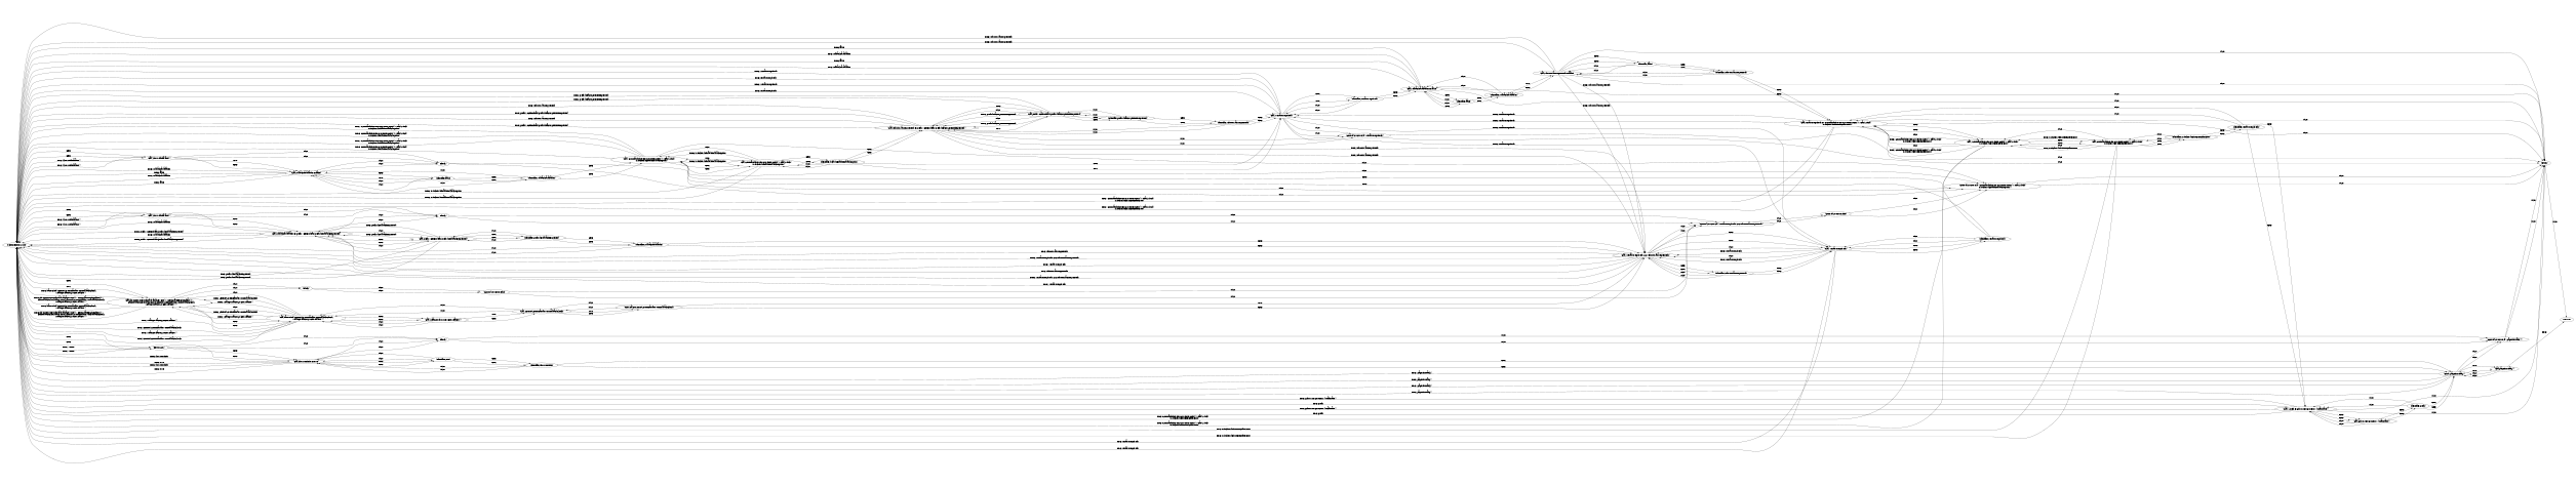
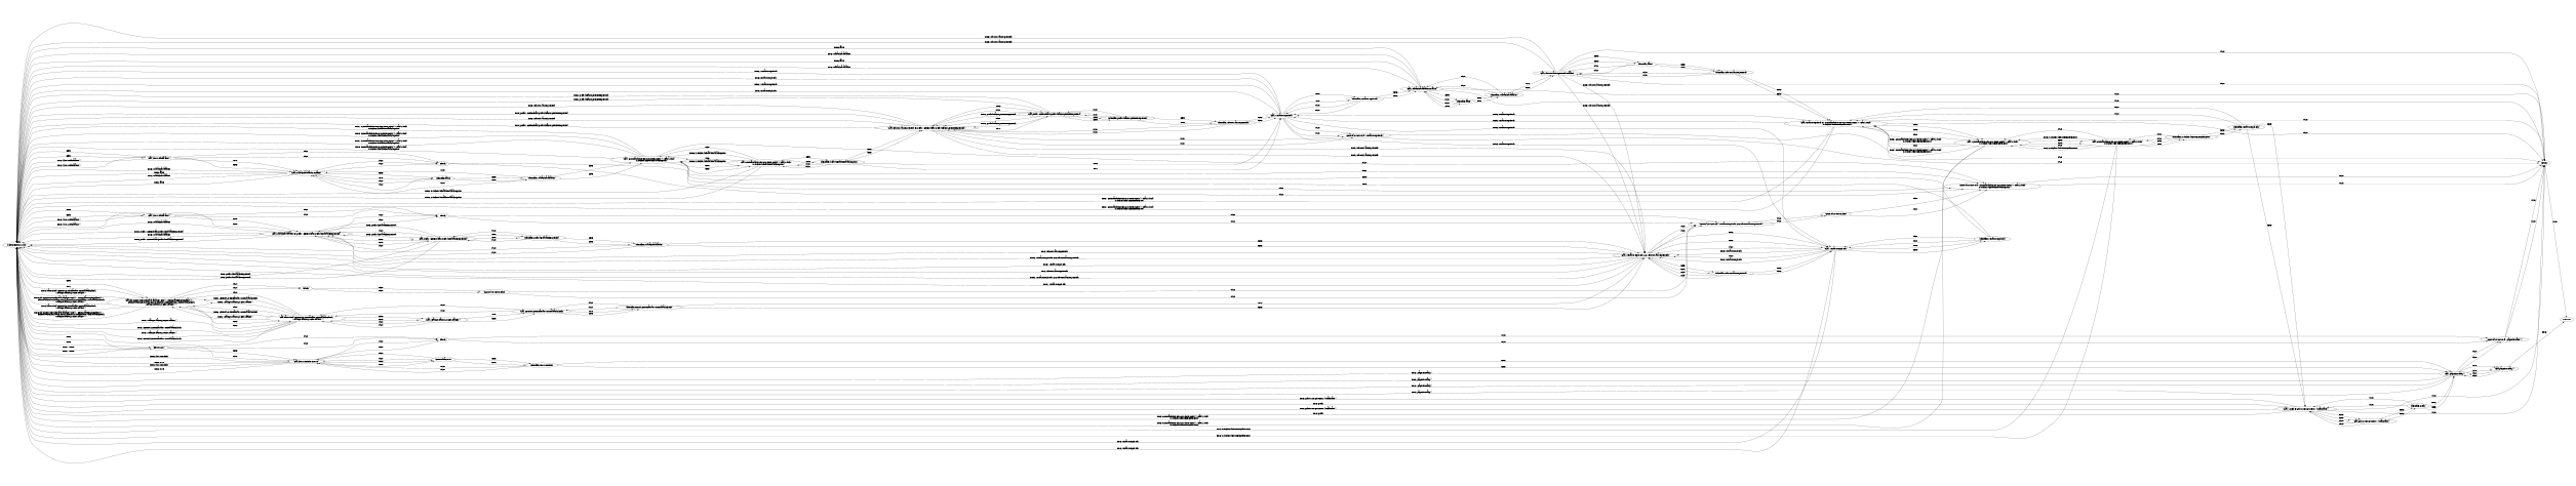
  digraph {
    rankdir=LR
    n1 [label="(MethodReturn,void)"]
    n2 [label="(Call,ShowWithParams())"]
    n3 [label="(Call,ShowWithParams())"]
    n4 [label="(Call,chromeos::DBusThreadManager::Get()->GetUpdateEngineClient()->\n        CanRollbackCheck(base::Bind(&ResetScreenHandler::OnRollbackCheck,\n        weak_ptr_factory_.GetWeakPtr())))"]
    n5 [label="(Return,ptr;)"]
    n6 [label="(Block,)"]
    n7 [label="(Call,rollback_available_ = false)"]
    n8 [label="(Block,)"]
    n9 [label="(Call,rollback_available_ = prefs->GetBoolean(prefs::kRollbackRequested))"]
    n10 [label="(Block,)"]
    n11 [label="(Call,base::Bind(&ResetScreenHandler::OnRollbackCheck,\n        weak_ptr_factory_.GetWeakPtr()))"]
    n12 [label="(Block,)"]
    n13 [label="(Call,show_on_init_ = true)"]
    n14 [label="(Block,)"]
    1000101
    n16 [label="(Call,reboot_was_requested_ = false)"]
    n17 [label="(Identifier,false)"]
    n18 [label="(Call,!restart_required_ && reboot_was_requested_)"]
    n19 [label="(Identifier,reboot_was_requested_)"]
    n20 [label="(Call,!restart_required_)"]
    n21 [label="(Identifier,reboot_was_requested_)"]
    n22 [label="(ControlStructure,if (!restart_required_ && reboot_was_requested_))"]
    n23 [label="(Call,restart_required_ = !CommandLine::ForCurrentProcess()->HasSwitch(\n      switches::kFirstExecAfterBoot))"]
    n24 [label="(Call,!restart_required_)"]
    n25 [label="(Call,!CommandLine::ForCurrentProcess()->HasSwitch(\n      switches::kFirstExecAfterBoot))"]
    n26 [label="(Identifier,false)"]
    n27 [label="(Call,rollback_available_ = false)"]
    n28 [label="(Identifier,rollback_available_)"]
    n29 [label="(ControlStructure,if (!restart_required_))"]
    n30 [label="(Identifier,restart_required_)"]
    n31 [label="(Identifier,restart_required_)"]
    n32 [label="(Call,prefs->GetBoolean(prefs::kFactoryResetRequested))"]
    n33 [label="(Identifier,prefs::kFactoryResetRequested)"]
    n34 [label="(Call,reboot_was_requested_ = prefs->GetBoolean(prefs::kFactoryResetRequested))"]
    n35 [label="(Identifier,reboot_was_requested_)"]
    n36 [label="(ControlStructure,if (!CommandLine::ForCurrentProcess()->HasSwitch(\n          switches::kEnableRollbackOption)))"]
    n37 [label="(Call,!CommandLine::ForCurrentProcess()->HasSwitch(\n          switches::kEnableRollbackOption))"]
    n38 [label="(Call,CommandLine::ForCurrentProcess()->HasSwitch(\n          switches::kEnableRollbackOption))"]
    n39 [label="(Identifier,local::kEnableRollbackOption)"]
    n40 [label="(Identifier,false)"]
    n41 [label="(Identifier,rollback_available_)"]
    n42 [label="(ControlStructure,else)"]
    n43 [label="(Call,prefs->GetBoolean(prefs::kRollbackRequested))"]
    n44 [label="(Identifier,prefs::kRollbackRequested)"]
    n45 [label="(Identifier,rollback_available_)"]
    n46 [label="(ControlStructure,if (!page_is_state()))"]
-   n47 [label="(Bind,!page_is_ready())"]
+   n47 [label="(Call,!page_is_ready())"]
    n48 [label="(Call,page_is_ready())"]
    n49 [label="(ControlStructure,else)"]
-   n50 [label="(Call,weak_ptr_browser_.GetWeakPtr())"]
+   n50 [label="(Call,weak_ptr_factory_.GetWeakPtr())"]
    n51 [label="(Call,&ResetScreenHandler::OnRollbackCheck)"]
-   n52 [label="(GetWeakPtr,ResetScreenHandler::OnRollbackCheck)"]
-   n53 [label="(Identifier,true)"]
+   n52 [label="(Identifier,ResetScreenHandler::OnRollbackCheck)"]
+   n53 [label="(GetBoolean,true)"]
    n54 [label="(Identifier,show_on_init_)"]
    n55 [label="(Call,* prefs = g_browser_process->local_state())"]
    n56 [label="(Call,g_browser_process->local_state())"]
    n57 [label="(Identifier,prefs)"]
    n58 [label="(Call,CommandLine::ForCurrentProcess()->HasSwitch(\n      switches::kFirstExecAfterBoot))"]
    n59 [label="(Identifier,restart_required_)"]
    n60 [label="(Identifier,switches::kFirstExecAfterBoot)"]
    n1 -> n2 [label="CFG: "]
    n1 -> n2 [label="CFG: "]
    n1 -> n3 [label="CFG: "]
    n1 -> n3 [label="CFG: "]
    n1 -> n4 [label="CFG: "]
    n1 -> n4 [label="CFG: "]
    n1 -> n5 [label="CFG: "]
    n1 -> n5 [label="CFG: "]
    n2 -> n1 [label="DDG: ShowWithParams()"]
    n2 -> n1 [label="DDG: ShowWithParams()"]
    n2 -> n6 [label="AST: "]
    n2 -> n6 [label="AST: "]
    n2 -> n7 [label="CFG: "]
    n2 -> n7 [label="CFG: "]
    n3 -> n1 [label="DDG: ShowWithParams()"]
    n3 -> n1 [label="DDG: ShowWithParams()"]
    n3 -> n8 [label="AST: "]
    n3 -> n8 [label="AST: "]
    n3 -> n9 [label="CFG: "]
    n3 -> n9 [label="CFG: "]
    n4 -> n1 [label="DDG: base::Bind(&ResetScreenHandler::OnRollbackCheck,\n        weak_ptr_factory_.GetWeakPtr())"]
    n4 -> n1 [label="DDG: chromeos::DBusThreadManager::Get()->GetUpdateEngineClient()->\n        CanRollbackCheck(base::Bind(&ResetScreenHandler::OnRollbackCheck,\n        weak_ptr_factory_.GetWeakPtr()))"]
    n4 -> n1 [label="DDG: base::Bind(&ResetScreenHandler::OnRollbackCheck,\n        weak_ptr_factory_.GetWeakPtr())"]
    n4 -> n1 [label="DDG: chromeos::DBusThreadManager::Get()->GetUpdateEngineClient()->\n        CanRollbackCheck(base::Bind(&ResetScreenHandler::OnRollbackCheck,\n        weak_ptr_factory_.GetWeakPtr()))"]
    n4 -> n10 [label="AST: "]
    n4 -> n10 [label="AST: "]
    n4 -> n11 [label="CFG: "]
    n4 -> n11 [label="CFG: "]
    n5 -> n1 [label="DDG: <RET>"]
    n5 -> n1 [label="DDG: <RET>"]
    n5 -> n12 [label="AST: "]
    n5 -> n12 [label="AST: "]
    n5 -> n13 [label="CFG: "]
    n5 -> n13 [label="CFG: "]
    n6 -> n36 [label="AST: "]
    n6 -> n36 [label="AST: "]
    n7 -> n1 [label="DDG: rollback_available_"]
    n7 -> n1 [label="DDG: false"]
    n7 -> n1 [label="DDG: rollback_available_"]
    n7 -> n1 [label="DDG: false"]
    n7 -> n6 [label="AST: "]
    n7 -> n6 [label="AST: "]
    n7 -> n40 [label="CFG: "]
    n7 -> n40 [label="CFG: "]
    n8 -> n22 [label="AST: "]
    n8 -> n22 [label="AST: "]
    n9 -> n1 [label="DDG: rollback_available_"]
    n9 -> n1 [label="DDG: prefs->GetBoolean(prefs::kRollbackRequested)"]
    n9 -> n1 [label="DDG: rollback_available_"]
    n9 -> n1 [label="DDG: prefs->GetBoolean(prefs::kRollbackRequested)"]
    n9 -> n8 [label="AST: "]
    n9 -> n8 [label="AST: "]
    n9 -> n43 [label="CFG: "]
    n9 -> n43 [label="CFG: "]
    n10 -> n49 [label="AST: "]
    n10 -> n49 [label="AST: "]
    n11 -> n1 [label="DDG: weak_ptr_factory_.GetWeakPtr()"]
    n11 -> n1 [label="DDG: &ResetScreenHandler::OnRollbackCheck"]
    n11 -> n1 [label="DDG: weak_ptr_factory_.GetWeakPtr()"]
    n11 -> n1 [label="DDG: &ResetScreenHandler::OnRollbackCheck"]
    n11 -> n4 [label="AST: "]
    n11 -> n4 [label="DDG: &ResetScreenHandler::OnRollbackCheck"]
    n11 -> n4 [label="DDG: weak_ptr_factory_.GetWeakPtr()"]
    n11 -> n4 [label="AST: "]
    n11 -> n4 [label="DDG: &ResetScreenHandler::OnRollbackCheck"]
    n11 -> n4 [label="DDG: weak_ptr_factory_.GetWeakPtr()"]
    n11 -> n50 [label="CFG: "]
    n11 -> n50 [label="CFG: "]
    n12 -> n46 [label="AST: "]
    n12 -> n46 [label="AST: "]
    n13 -> n1 [label="DDG: show_on_init_"]
    n13 -> n1 [label="DDG: true"]
    n13 -> n1 [label="DDG: show_on_init_"]
    n13 -> n1 [label="DDG: true"]
    n13 -> n12 [label="AST: "]
    n13 -> n12 [label="AST: "]
    n13 -> n53 [label="CFG: "]
    n13 -> n53 [label="CFG: "]
    n14 -> 1000101 [label="AST: "]
    n16 -> n1 [label="DDG: reboot_was_requested_"]
    n16 -> n1 [label="DDG: reboot_was_requested_"]
    n16 -> n14 [label="AST: "]
    n16 -> n14 [label="AST: "]
    n16 -> n17 [label="CFG: "]
    n16 -> n17 [label="CFG: "]
    n16 -> n18 [label="DDG: reboot_was_requested_"]
    n16 -> n18 [label="DDG: reboot_was_requested_"]
    n17 -> n16 [label="AST: "]
    n17 -> n16 [label="AST: "]
    n17 -> n19 [label="CFG: "]
    n17 -> n19 [label="CFG: "]
    n18 -> n1 [label="DDG: reboot_was_requested_"]
    n18 -> n1 [label="DDG: !restart_required_ && reboot_was_requested_"]
    n18 -> n1 [label="DDG: !restart_required_"]
    n18 -> n1 [label="DDG: reboot_was_requested_"]
    n18 -> n1 [label="DDG: !restart_required_ && reboot_was_requested_"]
    n18 -> n1 [label="DDG: !restart_required_"]
    n18 -> n20 [label="CFG: "]
    n18 -> n20 [label="CFG: "]
    n18 -> n21 [label="CFG: "]
    n18 -> n21 [label="CFG: "]
    n18 -> n22 [label="AST: "]
    n18 -> n22 [label="AST: "]
    n19 -> n16 [label="AST: "]
    n19 -> n16 [label="AST: "]
    n19 -> n23 [label="CFG: "]
    n19 -> n23 [label="CFG: "]
    n20 -> n1 [label="DDG: restart_required_"]
    n20 -> n1 [label="DDG: restart_required_"]
    n20 -> n18 [label="AST: "]
    n20 -> n18 [label="DDG: restart_required_"]
    n20 -> n18 [label="AST: "]
    n20 -> n18 [label="DDG: restart_required_"]
    n20 -> n31 [label="CFG: "]
    n20 -> n31 [label="CFG: "]
    n21 -> n18 [label="AST: "]
    n21 -> n18 [label="AST: "]
    n21 -> n20 [label="CFG: "]
    n21 -> n20 [label="CFG: "]
    n22 -> n42 [label="AST: "]
    n22 -> n42 [label="AST: "]
    n23 -> n1 [label="DDG: !CommandLine::ForCurrentProcess()->HasSwitch(\n      switches::kFirstExecAfterBoot)"]
    n23 -> n1 [label="DDG: !CommandLine::ForCurrentProcess()->HasSwitch(\n      switches::kFirstExecAfterBoot)"]
    n23 -> n14 [label="AST: "]
    n23 -> n14 [label="AST: "]
    n23 -> n24 [label="DDG: restart_required_"]
    n23 -> n24 [label="DDG: restart_required_"]
    n23 -> n25 [label="CFG: "]
    n23 -> n25 [label="CFG: "]
    n24 -> n1 [label="DDG: !restart_required_"]
    n24 -> n1 [label="DDG: restart_required_"]
    n24 -> n1 [label="DDG: !restart_required_"]
    n24 -> n1 [label="DDG: restart_required_"]
    n24 -> n20 [label="DDG: restart_required_"]
    n24 -> n20 [label="DDG: restart_required_"]
    n24 -> n29 [label="AST: "]
    n24 -> n29 [label="AST: "]
    n24 -> n30 [label="CFG: "]
    n24 -> n30 [label="CFG: "]
    n25 -> n1 [label="DDG: CommandLine::ForCurrentProcess()->HasSwitch(\n      switches::kFirstExecAfterBoot)"]
    n25 -> n1 [label="DDG: CommandLine::ForCurrentProcess()->HasSwitch(\n      switches::kFirstExecAfterBoot)"]
    n25 -> n23 [label="AST: "]
    n25 -> n23 [label="DDG: CommandLine::ForCurrentProcess()->HasSwitch(\n      switches::kFirstExecAfterBoot)"]
    n25 -> n23 [label="AST: "]
    n25 -> n23 [label="DDG: CommandLine::ForCurrentProcess()->HasSwitch(\n      switches::kFirstExecAfterBoot)"]
    n25 -> n58 [label="CFG: "]
    n25 -> n58 [label="CFG: "]
    n26 -> n27 [label="AST: "]
    n26 -> n27 [label="AST: "]
    n26 -> n28 [label="CFG: "]
    n26 -> n28 [label="CFG: "]
    n27 -> n1 [label="DDG: false"]
    n27 -> n1 [label="DDG: rollback_available_"]
    n27 -> n1 [label="DDG: false"]
    n27 -> n1 [label="DDG: rollback_available_"]
    n27 -> n14 [label="AST: "]
    n27 -> n14 [label="AST: "]
    n27 -> n26 [label="CFG: "]
    n27 -> n26 [label="CFG: "]
    n28 -> n16 [label="CFG: "]
    n28 -> n16 [label="CFG: "]
    n28 -> n27 [label="AST: "]
    n28 -> n27 [label="AST: "]
    n29 -> n14 [label="AST: "]
    n29 -> n14 [label="AST: "]
    n30 -> n24 [label="AST: "]
    n30 -> n24 [label="AST: "]
    n30 -> n27 [label="CFG: "]
    n30 -> n27 [label="CFG: "]
    n31 -> n20 [label="AST: "]
    n31 -> n20 [label="AST: "]
    n31 -> n37 [label="CFG: "]
    n31 -> n37 [label="CFG: "]
    n32 -> n1 [label="DDG: prefs::kFactoryResetRequested"]
    n32 -> n1 [label="DDG: prefs::kFactoryResetRequested"]
    n32 -> n33 [label="CFG: "]
    n32 -> n33 [label="CFG: "]
    n32 -> n34 [label="AST: "]
    n32 -> n34 [label="DDG: prefs::kFactoryResetRequested"]
    n32 -> n34 [label="AST: "]
    n32 -> n34 [label="DDG: prefs::kFactoryResetRequested"]
    n33 -> n32 [label="AST: "]
    n33 -> n32 [label="AST: "]
    n33 -> n35 [label="CFG: "]
    n33 -> n35 [label="CFG: "]
    n34 -> n1 [label="DDG: reboot_was_requested_"]
    n34 -> n1 [label="DDG: prefs->GetBoolean(prefs::kFactoryResetRequested)"]
    n34 -> n1 [label="DDG: reboot_was_requested_"]
    n34 -> n1 [label="DDG: prefs->GetBoolean(prefs::kFactoryResetRequested)"]
    n34 -> n18 [label="DDG: reboot_was_requested_"]
    n34 -> n18 [label="DDG: reboot_was_requested_"]
    n34 -> n29 [label="AST: "]
    n34 -> n29 [label="AST: "]
    n34 -> n32 [label="CFG: "]
    n34 -> n32 [label="CFG: "]
    n35 -> n24 [label="CFG: "]
    n35 -> n24 [label="CFG: "]
    n35 -> n34 [label="AST: "]
    n35 -> n34 [label="AST: "]
    n36 -> n14 [label="AST: "]
    n36 -> n14 [label="AST: "]
    n37 -> n1 [label="DDG: !CommandLine::ForCurrentProcess()->HasSwitch(\n          switches::kEnableRollbackOption)"]
    n37 -> n1 [label="DDG: CommandLine::ForCurrentProcess()->HasSwitch(\n          switches::kEnableRollbackOption)"]
    n37 -> n1 [label="DDG: !CommandLine::ForCurrentProcess()->HasSwitch(\n          switches::kEnableRollbackOption)"]
    n37 -> n1 [label="DDG: CommandLine::ForCurrentProcess()->HasSwitch(\n          switches::kEnableRollbackOption)"]
    n37 -> n36 [label="AST: "]
    n37 -> n36 [label="AST: "]
    n37 -> n38 [label="CFG: "]
    n37 -> n38 [label="CFG: "]
    n38 -> n1 [label="DDG: switches::kEnableRollbackOption"]
    n38 -> n1 [label="DDG: switches::kEnableRollbackOption"]
    n38 -> n37 [label="AST: "]
    n38 -> n37 [label="DDG: switches::kEnableRollbackOption"]
    n38 -> n37 [label="AST: "]
    n38 -> n37 [label="DDG: switches::kEnableRollbackOption"]
    n38 -> n39 [label="CFG: "]
    n38 -> n39 [label="CFG: "]
    n39 -> n24 [label="CFG: "]
    n39 -> n24 [label="CFG: "]
    n39 -> n34 [label="CFG: "]
    n39 -> n34 [label="CFG: "]
    n39 -> n38 [label="AST: "]
    n39 -> n38 [label="AST: "]
    n40 -> n7 [label="AST: "]
    n40 -> n7 [label="AST: "]
    n40 -> n41 [label="CFG: "]
    n40 -> n41 [label="CFG: "]
    n41 -> n7 [label="AST: "]
    n41 -> n7 [label="AST: "]
    n41 -> n37 [label="CFG: "]
    n41 -> n37 [label="CFG: "]
    n42 -> n36 [label="AST: "]
    n42 -> n36 [label="AST: "]
    n43 -> n1 [label="DDG: prefs::kRollbackRequested"]
    n43 -> n1 [label="DDG: prefs::kRollbackRequested"]
    n43 -> n9 [label="AST: "]
    n43 -> n9 [label="DDG: prefs::kRollbackRequested"]
    n43 -> n9 [label="AST: "]
    n43 -> n9 [label="DDG: prefs::kRollbackRequested"]
    n43 -> n44 [label="CFG: "]
    n43 -> n44 [label="CFG: "]
    n44 -> n43 [label="AST: "]
    n44 -> n43 [label="AST: "]
    n44 -> n45 [label="CFG: "]
    n44 -> n45 [label="CFG: "]
    n45 -> n9 [label="AST: "]
    n45 -> n9 [label="AST: "]
    n45 -> n18 [label="CFG: "]
    n45 -> n18 [label="CFG: "]
    n46 -> n14 [label="AST: "]
    n46 -> n14 [label="AST: "]
    n47 -> n1 [label="DDG: !page_is_ready()"]
    n47 -> n1 [label="DDG: page_is_ready()"]
    n47 -> n1 [label="DDG: !page_is_ready()"]
    n47 -> n1 [label="DDG: page_is_ready()"]
    n47 -> n46 [label="AST: "]
    n47 -> n46 [label="AST: "]
    n47 -> n48 [label="CFG: "]
    n47 -> n48 [label="CFG: "]
    n48 -> 1000101 [label="DDG: "]
    n48 -> n47 [label="AST: "]
    n48 -> n47 [label="AST: "]
    n49 -> n22 [label="AST: "]
    n49 -> n22 [label="AST: "]
    n50 -> n11 [label="AST: "]
    n50 -> n11 [label="AST: "]
    n50 -> n51 [label="CFG: "]
    n50 -> n51 [label="CFG: "]
    n51 -> n11 [label="AST: "]
    n51 -> n11 [label="AST: "]
    n51 -> n52 [label="CFG: "]
    n51 -> n52 [label="CFG: "]
    n52 -> n18 [label="CFG: "]
    n52 -> n18 [label="CFG: "]
    n52 -> n51 [label="AST: "]
    n52 -> n51 [label="AST: "]
    n53 -> n13 [label="AST: "]
    n53 -> n13 [label="AST: "]
    n53 -> n54 [label="CFG: "]
    n53 -> n54 [label="CFG: "]
    n54 -> n13 [label="AST: "]
    n54 -> n13 [label="AST: "]
    n54 -> n47 [label="CFG: "]
    n54 -> n47 [label="CFG: "]
    n55 -> n1 [label="DDG: g_browser_process->local_state()"]
    n55 -> n1 [label="DDG: prefs"]
    n55 -> n1 [label="DDG: g_browser_process->local_state()"]
    n55 -> n1 [label="DDG: prefs"]
    n55 -> n14 [label="AST: "]
    n55 -> n14 [label="AST: "]
    n55 -> n56 [label="CFG: "]
    n55 -> n56 [label="CFG: "]
    n56 -> n55 [label="AST: "]
    n56 -> n55 [label="AST: "]
    n56 -> n57 [label="CFG: "]
    n56 -> n57 [label="CFG: "]
    n57 -> n47 [label="CFG: "]
    n57 -> n47 [label="CFG: "]
    n57 -> n55 [label="AST: "]
    n57 -> n55 [label="AST: "]
    n58 -> n1 [label="DDG: switches::kFirstExecAfterBoot"]
    n58 -> n1 [label="DDG: switches::kFirstExecAfterBoot"]
    n58 -> n25 [label="AST: "]
    n58 -> n25 [label="DDG: switches::kFirstExecAfterBoot"]
    n58 -> n25 [label="AST: "]
    n58 -> n25 [label="DDG: switches::kFirstExecAfterBoot"]
    n58 -> n60 [label="CFG: "]
    n58 -> n60 [label="CFG: "]
    n59 -> n23 [label="AST: "]
    n59 -> n23 [label="AST: "]
    n59 -> n55 [label="CFG: "]
    n59 -> n55 [label="CFG: "]
    n60 -> n58 [label="AST: "]
    n60 -> n58 [label="AST: "]
    n60 -> n59 [label="CFG: "]
    n60 -> n59 [label="CFG: "]
  }
